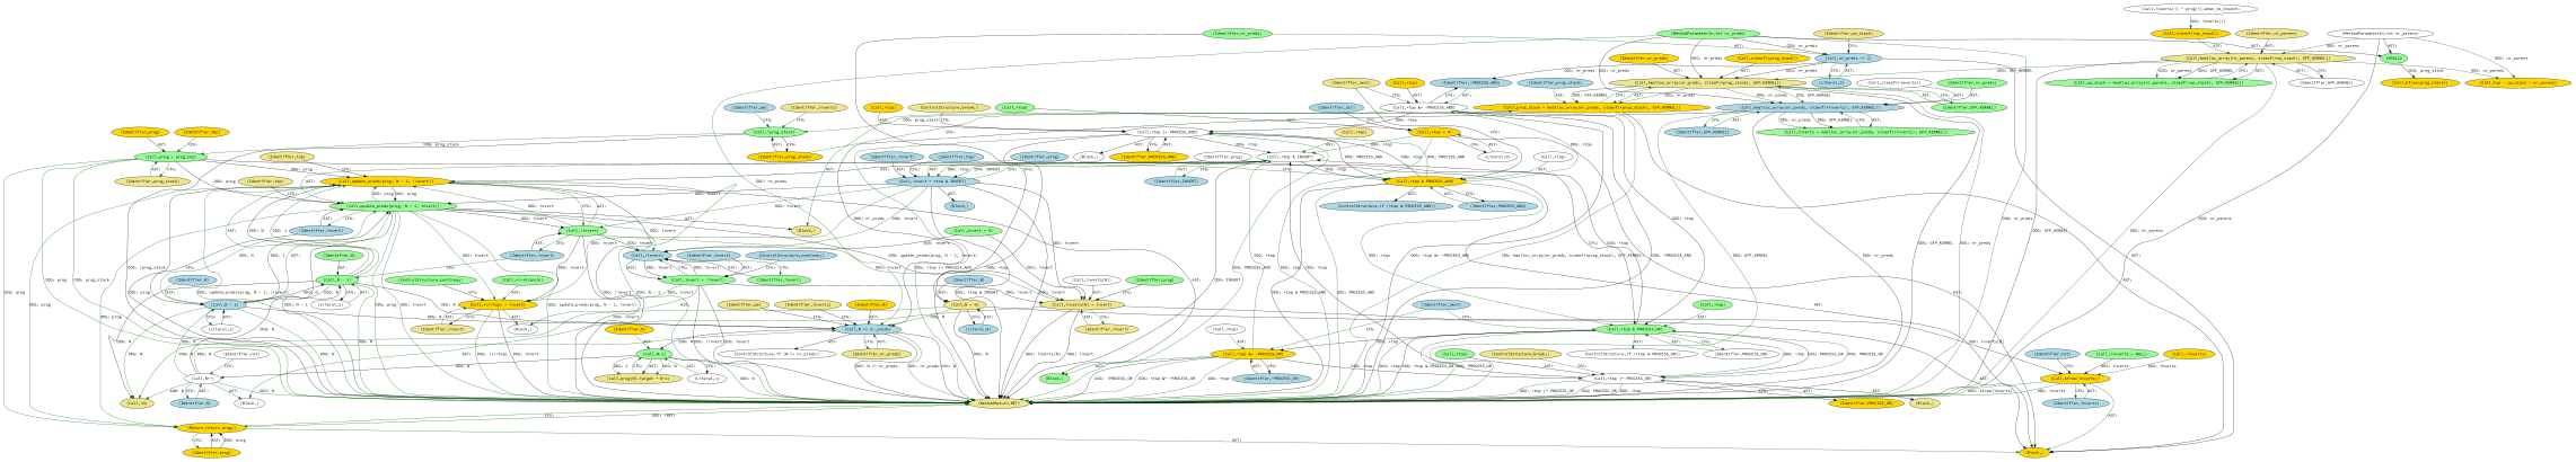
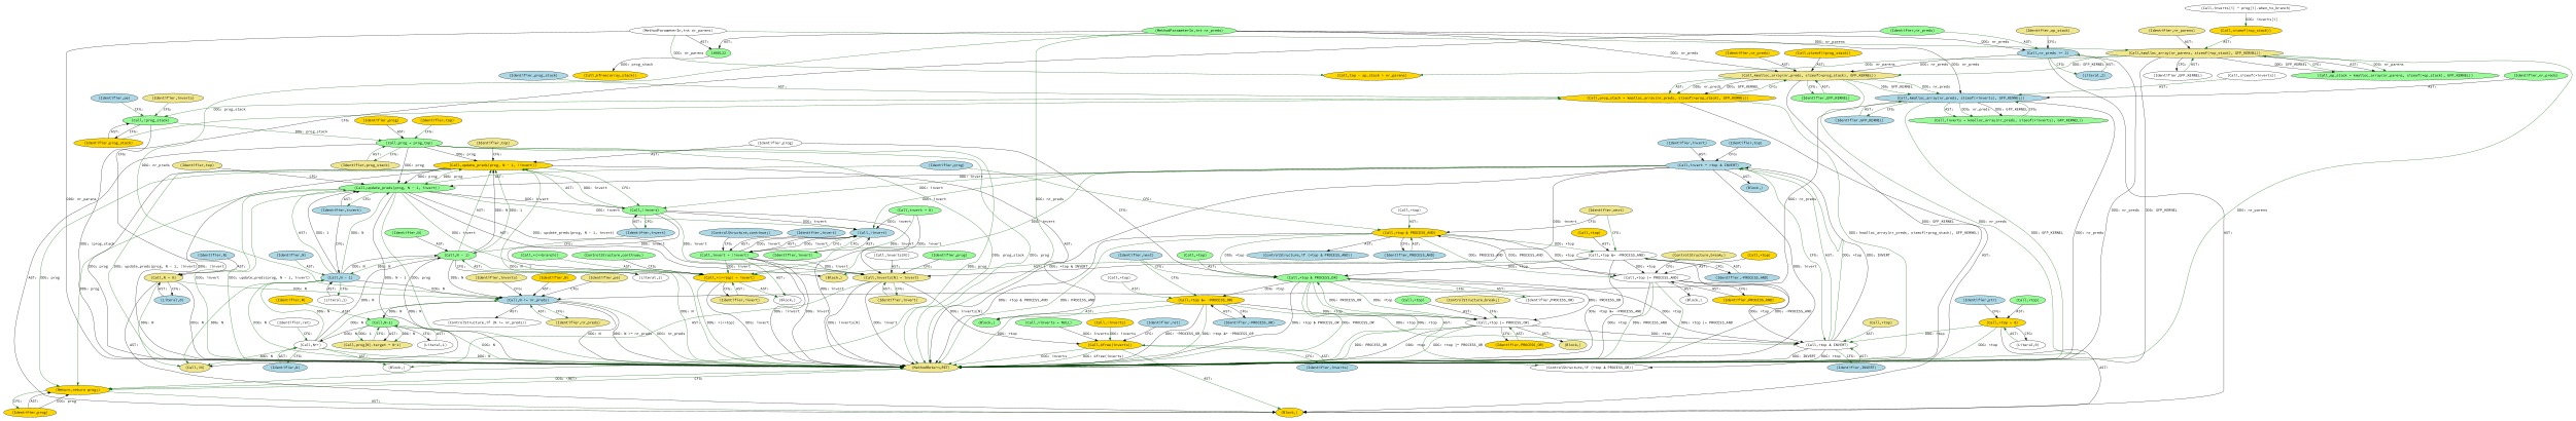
  digraph {
    fontname="Source Code Pro"
    node [fillcolor=lightblue fontname="Source Code Pro" style=filled]
    edge [color=darkgreen fontname="Source Code Pro"]
    n1 [fillcolor=gold label="(Call,update_preds(prog, N - 1, !invert))"]
    n2 [fillcolor=palegreen label="(Call,update_preds(prog, N - 1, invert))"]
    n3 [fillcolor=palegreen label="(Call,!invert)"]
    n4 [fillcolor=gold label="(Return,return prog;)"]
    n5 [fillcolor=khaki label="(MethodReturn,RET)"]
    n6 [fillcolor=palegreen label="(Block,)"]
    n7 [fillcolor=gold label="(Call,*(++top) = invert)"]
    n8 [label="(Call,!invert)"]
    n9 [fillcolor=khaki label="(Call,inverts[N] = invert)"]
    n10 [label="(Identifier,invert)"]
    n11 [fillcolor=khaki label="(Block,)"]
    n12 [label="(Identifier,invert)"]
    n13 [fillcolor=gold label="(Block,)"]
    n14 [fillcolor=gold label="(Identifier,prog)"]
    n15 [fillcolor=white label="(Block,)"]
    n16 [fillcolor=khaki label="(Identifier,invert)"]
    n17 [fillcolor=palegreen label="(Call,invert = !invert)"]
    n18 [fillcolor=palegreen label="(Identifier,invert)"]
    n19 [fillcolor=white label="(Block,)"]
    n20 [fillcolor=gold label="(Call,kfree(inverts))"]
    n21 [fillcolor=khaki label="(Identifier,invert)"]
    n22 [label="(Call,N - 1)"]
    n23 [fillcolor=palegreen label="(Call,prog = prog_top)"]
    n24 [fillcolor=khaki label="(Identifier,prog_stack)"]
    n25 [fillcolor=palegreen label="(Call,!prog_stack)"]
    n26 [fillcolor=gold label="(Identifier,prog_stack)"]
    n27 [fillcolor=gold label="(Call,prog_stack = kmalloc_array(nr_preds, sizeof(*prog_stack), GFP_KERNEL))"]
-   n28 [fillcolor=gold label="(Call,kfree(prog_stack))"]
+   n28 [fillcolor=gold label="(Call,kfree(array_stack))"]
    n29 [fillcolor=khaki label="(Call,kmalloc_array(nr_preds, sizeof(*prog_stack), GFP_KERNEL))"]
    n30 [label="(Call,kmalloc_array(nr_preds, sizeof(*inverts), GFP_KERNEL))"]
    n31 [fillcolor=palegreen label="(Identifier,GFP_KERNEL)"]
    n32 [label="(Call,N >= nr_preds)"]
    n33 [fillcolor=palegreen label="(Call,inverts = kmalloc_array(nr_preds, sizeof(*inverts), GFP_KERNEL))"]
    n34 [label="(Identifier,GFP_KERNEL)"]
    n35 [label="(Call,nr_preds += 2)"]
    n36 [label="(Literal,2)"]
    n37 [fillcolor=palegreen label="(MethodParameterIn,int nr_preds)"]
    1000122 [fillcolor=palegreen]
    n39 [fillcolor=palegreen label="(Call,N-1)"]
    n40 [fillcolor=white label="(ControlStructure,if (N >= nr_preds))"]
    n41 [fillcolor=khaki label="(Identifier,nr_preds)"]
    n42 [fillcolor=khaki label="(Call,kmalloc_array(nr_parens, sizeof(*op_stack), GFP_KERNEL))"]
    n43 [fillcolor=gold label="(Call,top - op_stack > nr_parens)"]
    n44 [fillcolor=white label="(Identifier,GFP_KERNEL)"]
    n45 [fillcolor=palegreen label="(Call,op_stack = kmalloc_array(nr_parens, sizeof(*op_stack), GFP_KERNEL))"]
    n46 [fillcolor=white label="(MethodParameterIn,int nr_parens)"]
    n47 [fillcolor=palegreen label="(Call,N - 1)"]
    n48 [fillcolor=white label="(Literal,1)"]
    n49 [fillcolor=khaki label="(Call,!N)"]
    n50 [fillcolor=white label="(Literal,1)"]
    n51 [fillcolor=white label="(Call,N++)"]
    n52 [label="(Identifier,N)"]
    n53 [fillcolor=khaki label="(Call,prog[N].target = N-1)"]
    n54 [fillcolor=white label="(Literal,1)"]
    n55 [fillcolor=khaki label="(Call,N = 0)"]
    n56 [label="(Literal,0)"]
    n57 [label="(Call,invert = *top & INVERT)"]
    n58 [fillcolor=white label="(Call,*top & INVERT)"]
    n59 [label="(Block,)"]
    n60 [fillcolor=gold label="(Call,*top & PROCESS_AND)"]
    n61 [label="(Identifier,INVERT)"]
    n62 [fillcolor=white label="(Call,*top |= PROCESS_AND)"]
    n63 [fillcolor=white label="(Call,*top &= ~PROCESS_AND)"]
    n64 [fillcolor=palegreen label="(Call,*top & PROCESS_OR)"]
    n65 [label="(ControlStructure,if (*top & PROCESS_AND))"]
    n66 [label="(Identifier,PROCESS_AND)"]
    n67 [fillcolor=white label="(Block,)"]
    n68 [fillcolor=gold label="(Identifier,PROCESS_AND)"]
    n69 [label="(Identifier,~PROCESS_AND)"]
    n70 [fillcolor=white label="(Call,*top |= PROCESS_OR)"]
    n71 [fillcolor=gold label="(Call,*top &= ~PROCESS_OR)"]
    n72 [fillcolor=white label="(Identifier,PROCESS_OR)"]
    n73 [fillcolor=white label="(ControlStructure,if (*top & PROCESS_OR))"]
    n74 [fillcolor=khaki label="(Block,)"]
    n75 [fillcolor=gold label="(Identifier,PROCESS_OR)"]
    n76 [label="(Identifier,~PROCESS_OR)"]
    n77 [fillcolor=gold label="(Call,*top = 0)"]
    n78 [fillcolor=white label="(Literal,0)"]
    n79 [label="(Identifier,inverts)"]
    n80 [fillcolor=palegreen label="(Call,*top)"]
    n81 [fillcolor=khaki label="(Identifier,inverts)"]
    n82 [fillcolor=white label="(Identifier,prog)"]
    n83 [fillcolor=palegreen label="(Call,*(++branch))"]
    n84 [label="(ControlStructure,continue;)"]
    n85 [label="(Identifier,next)"]
    n86 [fillcolor=palegreen label="(Identifier,N)"]
    n87 [label="(Identifier,invert)"]
    n88 [fillcolor=white label="(Call,inverts[N])"]
    n89 [label="(Identifier,top)"]
    n90 [fillcolor=khaki label="(Identifier,next)"]
    n91 [fillcolor=khaki label="(Identifier,inverts)"]
    n92 [fillcolor=khaki label="(Identifier,top)"]
    n93 [fillcolor=khaki label="(Identifier,nr_parens)"]
    n94 [fillcolor=white label="(Identifier,ret)"]
    n95 [label="(Identifier,prog_stack)"]
    n96 [fillcolor=gold label="(Identifier,top)"]
    n97 [label="(Identifier,invert)"]
    n98 [fillcolor=palegreen label="(Identifier,nr_preds)"]
    n99 [fillcolor=palegreen label="(Call,*inverts = NULL)"]
    n100 [fillcolor=gold label="(Identifier,N)"]
    n101 [fillcolor=palegreen label="(ControlStructure,continue;)"]
    n102 [label="(Identifier,pe)"]
    n103 [fillcolor=palegreen label="(Call,invert = 0)"]
    n104 [fillcolor=white label="(Call,*top)"]
    n105 [fillcolor=palegreen label="(Call,*top)"]
    n106 [label="(Identifier,N)"]
    n107 [fillcolor=white label="(Call,inverts[i] ^ prog[i].when_to_branch)"]
    n108 [fillcolor=gold label="(Call,sizeof(*op_stack))"]
    n109 [label="(Identifier,ptr)"]
    n110 [label="(Identifier,prog)"]
    n111 [fillcolor=gold label="(Call,!inverts)"]
    n112 [fillcolor=white label="(Call,sizeof(*inverts))"]
    n113 [fillcolor=palegreen label="(Identifier,prog)"]
    n114 [fillcolor=palegreen label="(Identifier,nr_preds)"]
    n115 [fillcolor=gold label="(Identifier,N)"]
    n116 [fillcolor=khaki label="(Call,*top)"]
    n117 [label="(Identifier,N)"]
    n118 [fillcolor=khaki label="(Identifier,pe)"]
    n119 [fillcolor=khaki label="(Identifier,op_stack)"]
    n120 [fillcolor=white label="(Call,*top)"]
    n121 [fillcolor=khaki label="(ControlStructure,break;)"]
    n122 [fillcolor=khaki label="(ControlStructure,break;)"]
    n123 [fillcolor=gold label="(Call,*top)"]
    n124 [fillcolor=gold label="(Identifier,nr_preds)"]
    n125 [fillcolor=gold label="(Call,*top)"]
    n126 [fillcolor=khaki label="(Identifier,top)"]
    n127 [fillcolor=palegreen label="(Call,*top)"]
    n128 [label="(Identifier,ret)"]
    n129 [fillcolor=gold label="(Call,sizeof(*prog_stack))"]
    n130 [fillcolor=gold label="(Identifier,prog)"]
    n1 -> n2 [color=black label="DDG: prog"]
    n1 -> n3 [label="CFG: "]
    n1 -> n4 [label="DDG: prog"]
    n1 -> n5 [color=black label="DDG: prog"]
    n1 -> n5 [label="DDG: update_preds(prog, N - 1, !invert)"]
    n1 -> n5 [color=black label="DDG: !invert"]
    n1 -> n5 [label="DDG: N - 1"]
    n1 -> n6 [color=black label="AST: "]
    n2 -> n1 [label="DDG: prog"]
    n2 -> n3 [color=black label="DDG: invert"]
    n2 -> n4 [label="DDG: prog"]
    n2 -> n5 [color=black label="DDG: N - 1"]
    n2 -> n5 [label="DDG: prog"]
    n2 -> n5 [label="DDG: invert"]
    n2 -> n5 [label="DDG: update_preds(prog, N - 1, invert)"]
    n2 -> n7 [label="DDG: invert"]
    n2 -> n8 [label="DDG: invert"]
    n2 -> n9 [color=black label="DDG: update_preds(prog, N - 1, invert)"]
    n2 -> n10 [label="CFG: "]
    n2 -> n11 [color=black label="AST: "]
    n3 -> n1 [label="AST: "]
    n3 -> n1 [label="DDG: invert"]
    n3 -> n5 [color=black label="DDG: invert"]
    n3 -> n7 [color=black label="DDG: invert"]
    n3 -> n8 [color=black label="DDG: invert"]
    n3 -> n9 [label="DDG: invert"]
    n3 -> n12 [label="CFG: "]
    n4 -> n5 [label="DDG: <RET>"]
    n4 -> n13 [label="AST: "]
    n4 -> n14 [label="CFG: "]
    n5 -> n4 [label="CFG: "]
    n7 -> n5 [label="DDG: *(++top)"]
    n7 -> n5 [color=black label="DDG: invert"]
    n7 -> n15 [label="AST: "]
    n7 -> n16 [color=black label="CFG: "]
    n8 -> n17 [color=black label="AST: "]
    n8 -> n17 [color=black label="DDG: invert"]
    n8 -> n18 [label="CFG: "]
    n9 -> n5 [color=black label="DDG: inverts[N]"]
    n9 -> n5 [color=black label="DDG: invert"]
    n9 -> n19 [label="AST: "]
    n9 -> n20 [color=black label="DDG: inverts[N]"]
    n9 -> n21 [label="CFG: "]
    n10 -> n2 [color=black label="AST: "]
    n10 -> n22 [color=black label="CFG: "]
    n12 -> n3 [color=black label="AST: "]
    n12 -> n47 [label="CFG: "]
    n14 -> n4 [color=black label="AST: "]
    n14 -> n4 [color=black label="DDG: prog"]
    n16 -> n7 [label="AST: "]
    n17 -> n5 [color=black label="DDG: !invert"]
    n17 -> n5 [color=black label="DDG: invert"]
    n17 -> n7 [label="DDG: invert"]
    n17 -> n8 [label="CFG: "]
    n17 -> n8 [color=black label="DDG: invert"]
    n17 -> n9 [color=black label="DDG: invert"]
    n17 -> n15 [label="AST: "]
    n18 -> n8 [color=black label="AST: "]
    n20 -> n5 [label="DDG: inverts"]
    n20 -> n5 [label="DDG: kfree(inverts)"]
    n20 -> n13 [label="AST: "]
    n20 -> n79 [label="CFG: "]
    n21 -> n9 [label="AST: "]
    n22 -> n2 [label="AST: "]
    n22 -> n2 [label="DDG: N"]
    n22 -> n2 [color=black label="DDG: 1"]
    n22 -> n5 [label="DDG: N"]
    n22 -> n32 [color=black label="DDG: N"]
    n22 -> n47 [color=black label="DDG: N"]
    n22 -> n49 [label="DDG: N"]
    n22 -> n50 [label="CFG: "]
    n23 -> n1 [color=black label="DDG: prog"]
    n23 -> n2 [color=black label="DDG: prog"]
    n23 -> n4 [label="DDG: prog"]
    n23 -> n5 [label="DDG: prog_stack"]
    n23 -> n5 [label="DDG: prog"]
    n23 -> n13 [color=black label="AST: "]
    n23 -> n24 [label="CFG: "]
    n24 -> n23 [label="AST: "]
    n25 -> n5 [color=black label="DDG: !prog_stack"]
    n25 -> n23 [label="DDG: prog_stack"]
    n25 -> n26 [color=black label="CFG: "]
    n26 -> n25 [color=black label="AST: "]
    n26 -> n27 [label="CFG: "]
    n27 -> n5 [label="DDG: kmalloc_array(nr_preds, sizeof(*prog_stack), GFP_KERNEL)"]
    n27 -> n13 [color=black label="AST: "]
    n27 -> n25 [label="DDG: prog_stack"]
    n27 -> n29 [label="CFG: "]
    n29 -> n5 [color=black label="DDG: GFP_KERNEL"]
    n29 -> n5 [label="DDG: nr_preds"]
    n29 -> n27 [label="AST: "]
    n29 -> n27 [label="DDG: nr_preds"]
    n29 -> n27 [color=black label="DDG: GFP_KERNEL"]
    n29 -> n30 [label="DDG: nr_preds"]
    n29 -> n30 [label="DDG: GFP_KERNEL"]
    n29 -> n31 [label="CFG: "]
    n30 -> n5 [label="DDG: GFP_KERNEL"]
    n30 -> n5 [color=black label="DDG: nr_preds"]
    n30 -> n32 [color=black label="DDG: nr_preds"]
    n30 -> n33 [label="AST: "]
    n30 -> n33 [label="DDG: nr_preds"]
    n30 -> n33 [color=black label="DDG: GFP_KERNEL"]
    n30 -> n34 [label="CFG: "]
    n31 -> n29 [label="AST: "]
    n32 -> n5 [color=black label="DDG: N"]
    n32 -> n5 [color=black label="DDG: N >= nr_preds"]
    n32 -> n5 [label="DDG: nr_preds"]
    n32 -> n39 [color=black label="DDG: N"]
    n32 -> n40 [color=black label="AST: "]
    n32 -> n41 [label="CFG: "]
    n33 -> n30 [label="CFG: "]
    n34 -> n30 [label="AST: "]
-   n35 -> n69 [color=black label="DDG: nr_preds"]
+   n35 -> n5 [color=black label="DDG: nr_preds"]
    n35 -> n13 [color=black label="AST: "]
    n35 -> n29 [color=black label="DDG: nr_preds"]
    n35 -> n36 [label="CFG: "]
    n36 -> n35 [label="AST: "]
    n37 -> n5 [label="DDG: nr_preds"]
    n37 -> n29 [color=black label="DDG: nr_preds"]
    n37 -> n30 [color=black label="DDG: nr_preds"]
    n37 -> n32 [label="DDG: nr_preds"]
    n37 -> n35 [color=black label="DDG: nr_preds"]
    n37 -> 1000122 [color=black label="AST: "]
    1000122 -> n28 [color=black label="DDG: prog_stack"]
    n39 -> n5 [label="DDG: N"]
    n39 -> n51 [color=black label="DDG: N"]
    n39 -> n53 [color=black label="AST: "]
    n39 -> n53 [label="DDG: N"]
    n39 -> n53 [label="DDG: 1"]
    n39 -> n54 [color=black label="CFG: "]
    n41 -> n32 [label="AST: "]
    n42 -> n5 [color=black label="DDG: GFP_KERNEL"]
    n42 -> n5 [label="DDG: nr_parens"]
    n42 -> n29 [label="DDG: GFP_KERNEL"]
    n42 -> n43 [label="DDG: nr_parens"]
    n42 -> n44 [color=black label="CFG: "]
    n42 -> n45 [color=black label="AST: "]
    n42 -> n45 [label="DDG: nr_parens"]
    n42 -> n45 [color=black label="DDG: GFP_KERNEL"]
    n44 -> n42 [label="AST: "]
    n45 -> n42 [label="CFG: "]
    n46 -> n5 [color=black label="DDG: nr_parens"]
    n46 -> 1000122 [color=black label="AST: "]
    n46 -> n42 [label="DDG: nr_parens"]
    n46 -> n43 [label="DDG: nr_parens"]
    n47 -> n1 [label="AST: "]
    n47 -> n1 [color=black label="DDG: N"]
    n47 -> n1 [label="DDG: 1"]
    n47 -> n5 [label="DDG: N"]
    n47 -> n22 [label="DDG: N"]
    n47 -> n32 [color=black label="DDG: N"]
    n47 -> n48 [color=black label="CFG: "]
    n47 -> n49 [color=black label="DDG: N"]
    n48 -> n47 [label="AST: "]
    n50 -> n22 [color=black label="AST: "]
    n51 -> n5 [label="DDG: N"]
    n51 -> n19 [label="AST: "]
    n51 -> n22 [label="DDG: N"]
    n51 -> n32 [label="DDG: N"]
    n51 -> n47 [color=black label="DDG: N"]
    n51 -> n49 [label="AND: N"]
    n51 -> n52 [label="CFG: "]
    n52 -> n51 [label="AST: "]
    n53 -> n39 [label="CFG: "]
    n54 -> n39 [label="AST: "]
    n55 -> n5 [color=black label="DDG: N"]
    n55 -> n13 [color=black label="AST: "]
    n55 -> n32 [label="DDG: N"]
    n55 -> n49 [label="DDG: N"]
    n55 -> n56 [color=black label="CFG: "]
    n56 -> n55 [color=black label="AST: "]
    n57 -> n2 [color=black label="DDG: invert"]
    n57 -> n3 [label="DDG: invert"]
    n57 -> n5 [color=black label="DDG: invert"]
    n57 -> n5 [color=black label="DDG: *top & INVERT"]
    n57 -> n7 [label="DDG: invert"]
    n57 -> n8 [label="DDG: invert"]
    n57 -> n9 [color=black label="DDG: invert"]
    n57 -> n58 [label="CFG: "]
    n57 -> n59 [color=black label="AST: "]
    n58 -> n5 [color=black label="DDG: INVERT"]
    n58 -> n57 [label="AST: "]
    n58 -> n57 [label="DDG: *top"]
    n58 -> n57 [color=black label="DDG: INVERT"]
-   n58 -> n60 [color=black label="DDG: *top"]
+   n58 -> n73 [color=black label="DDG: *top"]
    n58 -> n61 [label="CFG: "]
    n60 -> n5 [color=black label="DDG: *top & PROCESS_AND"]
    n60 -> n5 [label="DDG: PROCESS_AND"]
    n60 -> n62 [color=black label="DDG: *top"]
    n60 -> n62 [label="DDG: PROCESS_AND"]
    n60 -> n63 [label="DDG: *top"]
    n60 -> n64 [label="DDG: *top"]
    n60 -> n65 [color=black label="AST: "]
    n60 -> n66 [color=black label="CFG: "]
    n61 -> n58 [label="AST: "]
    n62 -> n5 [label="DDG: *top |= PROCESS_AND"]
    n62 -> n5 [color=black label="DDG: *top"]
    n62 -> n5 [label="DDG: PROCESS_AND"]
    n62 -> n58 [color=black label="DDG: *top"]
    n62 -> n60 [color=black label="DDG: PROCESS_AND"]
    n62 -> n67 [color=black label="AST: "]
    n62 -> n68 [color=black label="CFG: "]
    n63 -> n5 [color=black label="DDG: *top &= ~PROCESS_AND"]
    n63 -> n5 [color=black label="DDG: ~PROCESS_AND"]
    n63 -> n11 [label="AST: "]
    n63 -> n62 [color=black label="DDG: *top"]
    n63 -> n64 [color=black label="DDG: *top"]
    n63 -> n69 [color=black label="CFG: "]
    n64 -> n5 [label="DDG: *top"]
    n64 -> n5 [color=black label="DDG: *top & PROCESS_OR"]
    n64 -> n5 [label="DDG: PROCESS_OR"]
    n64 -> n58 [color=black label="DDG: *top"]
    n64 -> n70 [label="DDG: *top"]
    n64 -> n70 [color=black label="DDG: PROCESS_OR"]
    n64 -> n71 [color=black label="DDG: *top"]
    n64 -> n72 [label="CFG: "]
    n64 -> n73 [label="AST: "]
    n66 -> n60 [label="AST: "]
    n68 -> n62 [color=black label="AST: "]
    n69 -> n63 [label="AST: "]
    n70 -> n5 [label="DDG: PROCESS_OR"]
    n70 -> n5 [color=black label="DDG: *top"]
    n70 -> n5 [label="DDG: *top |= PROCESS_OR"]
    n70 -> n58 [color=black label="DDG: *top"]
    n70 -> n64 [label="DDG: PROCESS_OR"]
    n70 -> n74 [color=black label="AST: "]
    n70 -> n75 [color=black label="CFG: "]
    n71 -> n5 [label="DDG: *top"]
    n71 -> n5 [color=black label="DDG: ~PROCESS_OR"]
    n71 -> n5 [label="DDG: *top &= ~PROCESS_OR"]
    n71 -> n6 [label="AST: "]
    n71 -> n58 [label="DDG: *top"]
    n71 -> n70 [color=black label="DDG: *top"]
    n71 -> n76 [color=black label="CFG: "]
    n72 -> n64 [label="AST: "]
    n75 -> n70 [label="AST: "]
    n76 -> n71 [color=black label="AST: "]
    n77 -> n5 [label="DDG: *top"]
    n77 -> n13 [color=black label="AST: "]
    n77 -> n58 [label="DDG: *top"]
    n77 -> n78 [color=black label="CFG: "]
    n78 -> n77 [label="AST: "]
    n79 -> n20 [label="AST: "]
    n80 -> n64 [label="AST: "]
    n81 -> n32 [color=black label="CFG: "]
    n82 -> n1 [color=black label="AST: "]
    n82 -> n64 [color=black label="CFG: "]
    n83 -> n7 [label="AST: "]
    n84 -> n17 [color=black label="CFG: "]
    n85 -> n64 [label="CFG: "]
    n85 -> n71 [label="CFG: "]
    n86 -> n47 [color=black label="AST: "]
    n87 -> n57 [color=black label="AST: "]
    n88 -> n9 [color=black label="AST: "]
    n89 -> n57 [color=black label="CFG: "]
    n90 -> n60 [color=black label="CFG: "]
    n90 -> n63 [label="CFG: "]
    n91 -> n25 [label="CFG: "]
    n92 -> n1 [color=black label="CFG: "]
    n93 -> n42 [color=black label="AST: "]
    n94 -> n51 [label="CFG: "]
    n95 -> n27 [label="AST: "]
    n96 -> n23 [label="CFG: "]
    n97 -> n17 [color=black label="AST: "]
    n98 -> n35 [label="AST: "]
    n98 -> n55 [color=black label="CFG: "]
    n99 -> n20 [color=black label="DDG: inverts"]
    n100 -> n32 [color=black label="AST: "]
    n101 -> n7 [color=black label="CFG: "]
    n102 -> n25 [label="CFG: "]
+   n103 -> n7 [label="DDG: invert"]
    n103 -> n8 [color=black label="DDG: invert"]
    n103 -> n9 [color=black label="DDG: invert"]
    n104 -> n71 [label="AST: "]
    n105 -> n70 [color=black label="AST: "]
    n106 -> n55 [color=black label="AST: "]
    n107 -> n108 [label="DDG: inverts[i]"]
    n108 -> n42 [label="AST: "]
    n109 -> n77 [color=black label="CFG: "]
    n110 -> n2 [label="AST: "]
    n110 -> n60 [label="CFG: "]
    n111 -> n20 [label="DDG: inverts"]
    n112 -> n30 [label="AST: "]
    n113 -> n9 [color=black label="CFG: "]
    n114 -> n30 [color=black label="AST: "]
    n115 -> n39 [label="AST: "]
    n116 -> n58 [label="AST: "]
    n117 -> n22 [label="AST: "]
    n118 -> n32 [color=black label="CFG: "]
    n119 -> n35 [color=black label="CFG: "]
    n120 -> n60 [label="AST: "]
    n121 -> n62 [color=black label="CFG: "]
    n122 -> n70 [label="CFG: "]
    n123 -> n62 [color=black label="AST: "]
    n124 -> n29 [color=black label="AST: "]
    n125 -> n63 [color=black label="AST: "]
    n126 -> n2 [color=black label="CFG: "]
    n127 -> n77 [color=black label="AST: "]
    n128 -> n20 [color=black label="CFG: "]
    n129 -> n29 [color=black label="AST: "]
    n130 -> n23 [color=black label="AST: "]
  }
